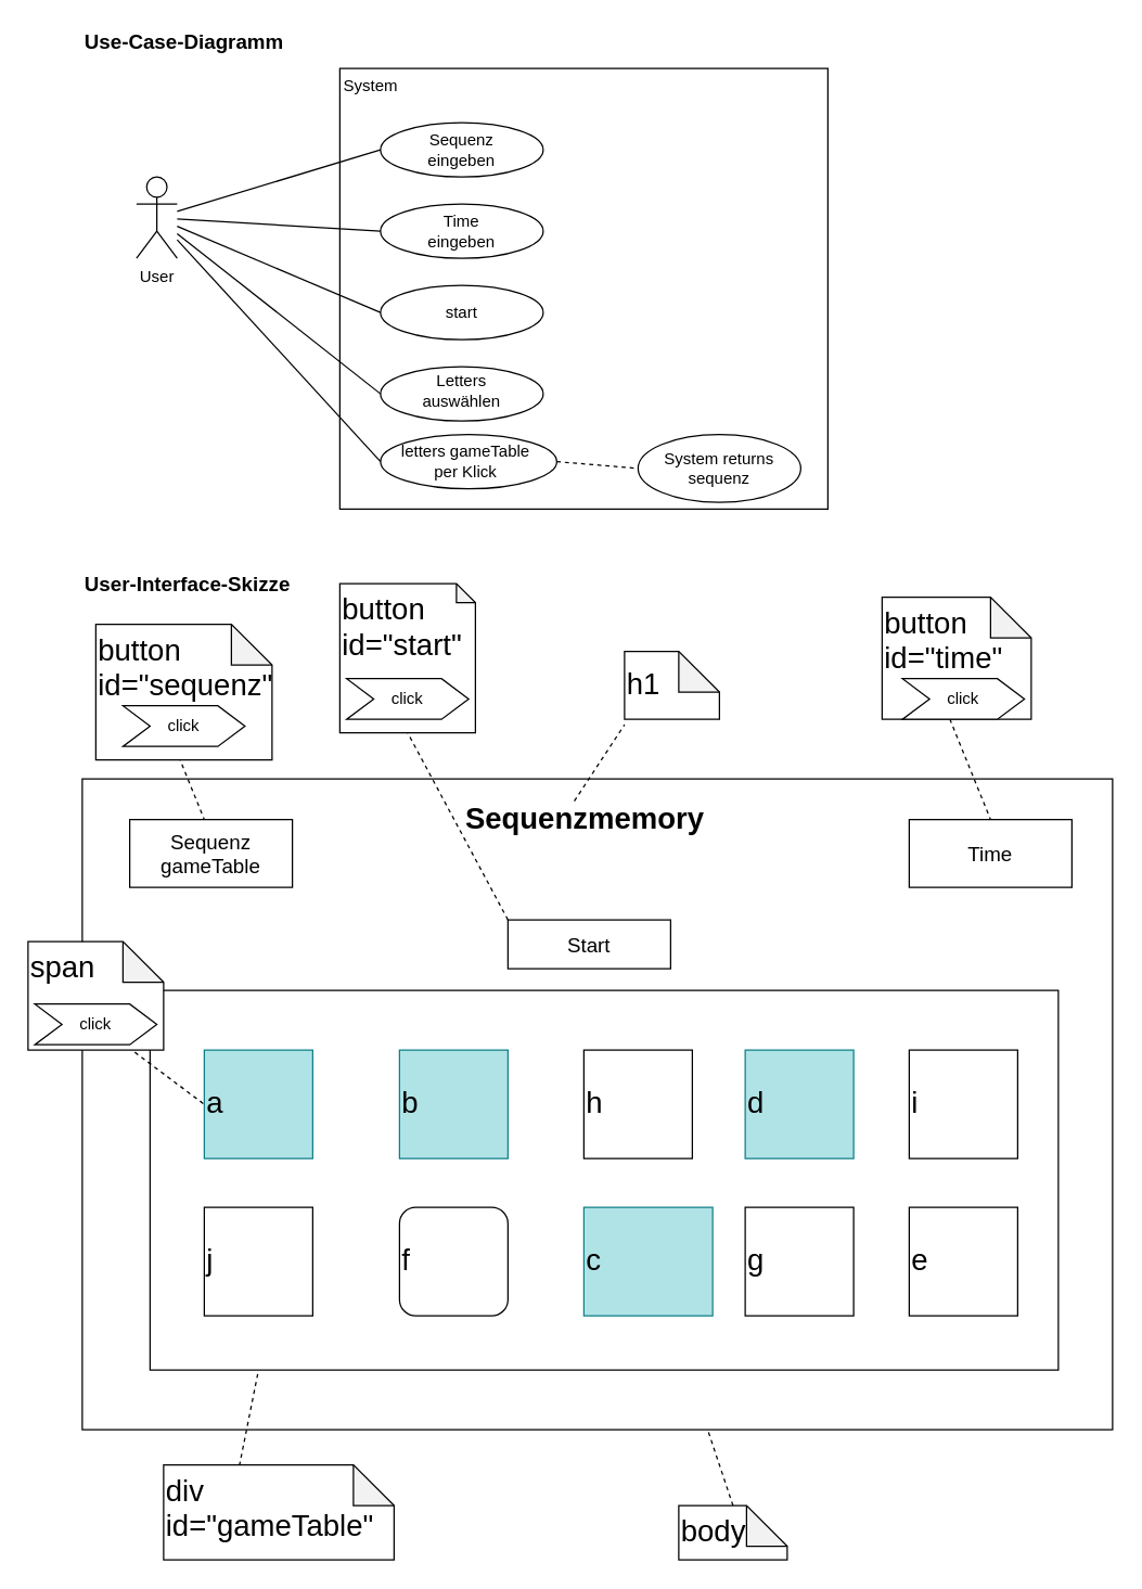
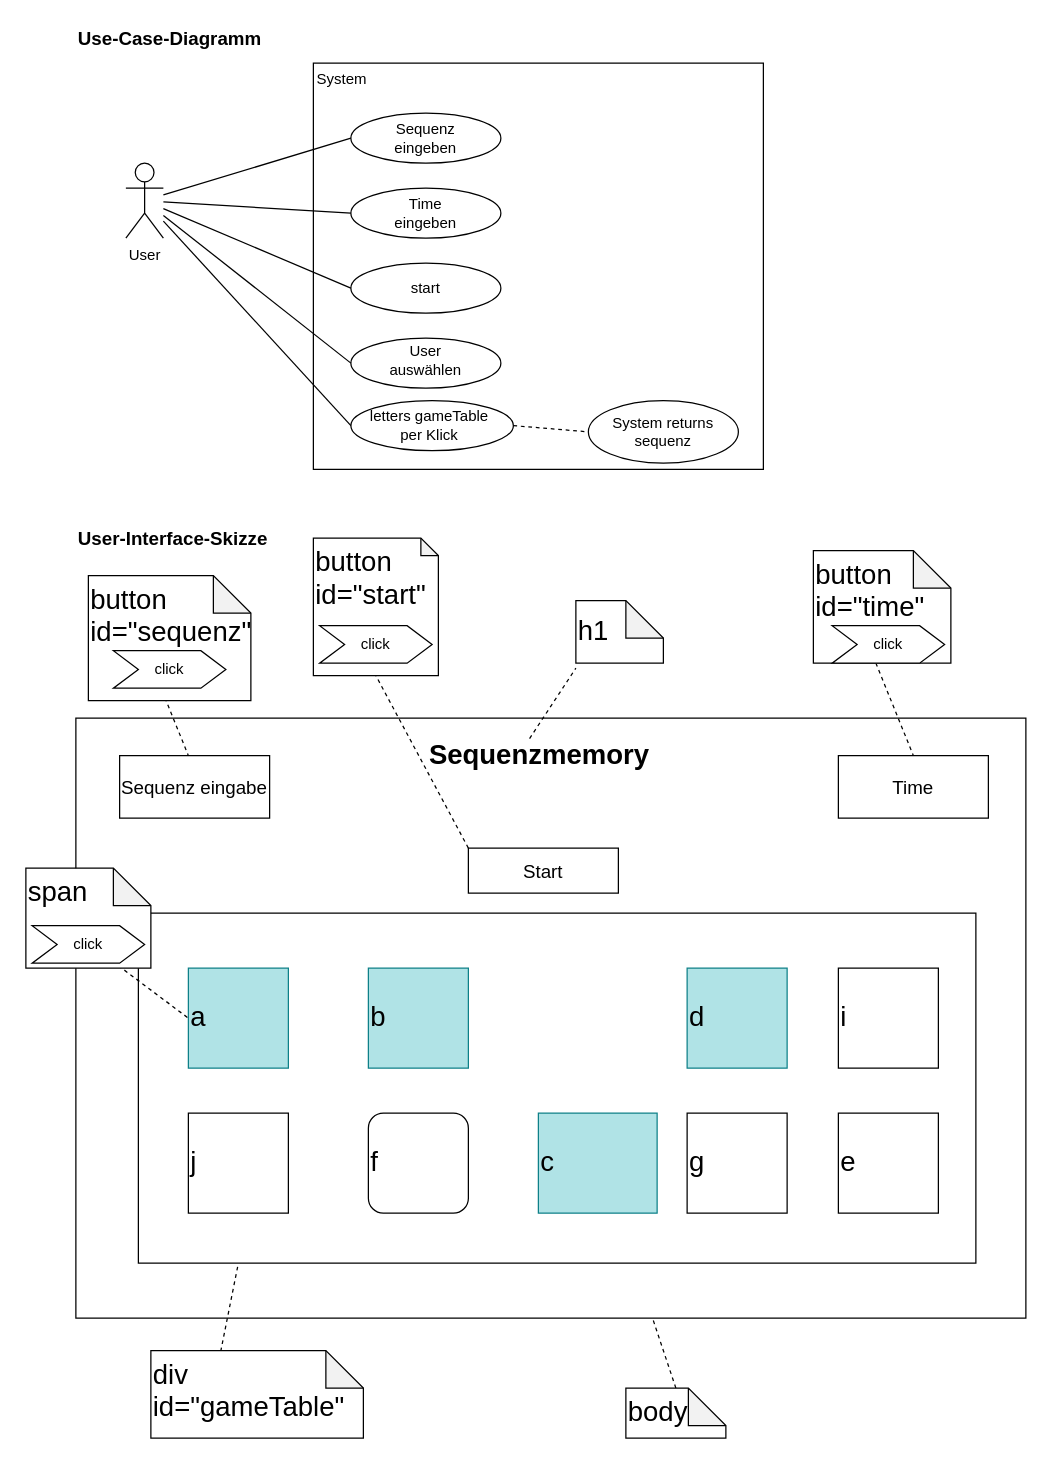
  <mxCell id="0" />
  <mxCell id="1" parent="0" />
  <mxCell id="2" value="" style="rounded=0;whiteSpace=wrap;html=1;shadow=0;fontSize=15;align=left;" parent="1" vertex="1"><mxGeometry x="60" y="574" width="760" height="480" as="geometry" /></mxCell>
  <mxCell id="3" value="" style="rounded=0;whiteSpace=wrap;html=1;shadow=0;fontSize=12;fontColor=#000000;align=left;" parent="1" vertex="1"><mxGeometry x="110" y="730" width="670" height="280" as="geometry" /></mxCell>
  <mxCell id="4" value="" style="rounded=0;whiteSpace=wrap;html=1;shadow=0;" parent="1" vertex="1"><mxGeometry x="250" y="50" width="360" height="325" as="geometry" /></mxCell>
  <mxCell id="5" value="User" style="shape=umlActor;verticalLabelPosition=bottom;labelBackgroundColor=#ffffff;verticalAlign=top;html=1;outlineConnect=0;fontStyle=0" parent="1" vertex="1"><mxGeometry x="100" y="130" width="30" height="60" as="geometry" /></mxCell>
  <mxCell id="6" value="System" style="text;html=1;strokeColor=none;fillColor=none;align=center;verticalAlign=middle;whiteSpace=wrap;rounded=0;" parent="1" vertex="1"><mxGeometry x="253" y="53" width="40" height="20" as="geometry" /></mxCell>
  <mxCell id="7" value="" style="ellipse;whiteSpace=wrap;html=1;" parent="1" vertex="1"><mxGeometry x="280" y="90" width="120" height="40" as="geometry" /></mxCell>
  <mxCell id="8" value="Sequenz eingeben" style="text;html=1;strokeColor=none;fillColor=none;align=center;verticalAlign=middle;whiteSpace=wrap;rounded=0;" parent="1" vertex="1"><mxGeometry x="300" y="95" width="80" height="30" as="geometry" /></mxCell>
  <mxCell id="9" value="" style="ellipse;whiteSpace=wrap;html=1;" parent="1" vertex="1"><mxGeometry x="280" y="150" width="120" height="40" as="geometry" /></mxCell>
  <mxCell id="10" value="Time eingeben" style="text;html=1;strokeColor=none;fillColor=none;align=center;verticalAlign=middle;whiteSpace=wrap;rounded=0;" parent="1" vertex="1"><mxGeometry x="300" y="155" width="80" height="30" as="geometry" /></mxCell>
  <mxCell id="11" value="" style="ellipse;whiteSpace=wrap;html=1;" parent="1" vertex="1"><mxGeometry x="280" y="210" width="120" height="40" as="geometry" /></mxCell>
  <mxCell id="12" value="start" style="text;html=1;strokeColor=none;fillColor=none;align=center;verticalAlign=middle;whiteSpace=wrap;rounded=0;" parent="1" vertex="1"><mxGeometry x="300" y="215" width="80" height="30" as="geometry" /></mxCell>
  <mxCell id="13" value="" style="ellipse;whiteSpace=wrap;html=1;" parent="1" vertex="1"><mxGeometry x="280" y="270" width="120" height="40" as="geometry" /></mxCell>
- <mxCell id="14" value="Letters auswählen" style="text;html=1;strokeColor=none;fillColor=none;align=center;verticalAlign=middle;whiteSpace=wrap;rounded=0;" parent="1" vertex="1"><mxGeometry x="300" y="275" width="80" height="25" as="geometry" /></mxCell>
+ <mxCell id="14" value="User auswählen" style="text;html=1;strokeColor=none;fillColor=none;align=center;verticalAlign=middle;whiteSpace=wrap;rounded=0;" parent="1" vertex="1"><mxGeometry x="300" y="275" width="80" height="25" as="geometry" /></mxCell>
  <mxCell id="15" value="" style="ellipse;whiteSpace=wrap;html=1;" parent="1" vertex="1"><mxGeometry x="280" y="320" width="130" height="40" as="geometry" /></mxCell>
  <mxCell id="16" value="letters gameTable per Klick" style="text;html=1;strokeColor=none;fillColor=none;align=center;verticalAlign=middle;whiteSpace=wrap;rounded=0;fontSize=12;" parent="1" vertex="1"><mxGeometry x="293" y="327.5" width="100" height="25" as="geometry" /></mxCell>
  <mxCell id="17" value="" style="endArrow=none;html=1;fontSize=12;" parent="1" source="5" edge="1"><mxGeometry width="50" height="50" relative="1" as="geometry"><mxPoint x="230" y="160" as="sourcePoint" /><mxPoint x="280" y="110" as="targetPoint" /></mxGeometry></mxCell>
  <mxCell id="18" value="" style="endArrow=none;html=1;fontSize=12;" parent="1" source="5" edge="1"><mxGeometry width="50" height="50" relative="1" as="geometry"><mxPoint x="230" y="220" as="sourcePoint" /><mxPoint x="280" y="170" as="targetPoint" /></mxGeometry></mxCell>
  <mxCell id="19" value="" style="endArrow=none;html=1;fontSize=12;" parent="1" source="5" edge="1"><mxGeometry width="50" height="50" relative="1" as="geometry"><mxPoint x="230" y="280" as="sourcePoint" /><mxPoint x="280" y="230" as="targetPoint" /></mxGeometry></mxCell>
  <mxCell id="20" value="" style="endArrow=none;html=1;fontSize=12;" parent="1" source="5" edge="1"><mxGeometry width="50" height="50" relative="1" as="geometry"><mxPoint x="230" y="340" as="sourcePoint" /><mxPoint x="280" y="290" as="targetPoint" /></mxGeometry></mxCell>
  <mxCell id="21" value="" style="endArrow=none;html=1;fontSize=12;" parent="1" source="5" edge="1"><mxGeometry width="50" height="50" relative="1" as="geometry"><mxPoint x="230" y="390" as="sourcePoint" /><mxPoint x="280" y="340" as="targetPoint" /></mxGeometry></mxCell>
  <mxCell id="22" value="Use-Case-Diagramm" style="text;html=1;strokeColor=none;fillColor=none;align=left;verticalAlign=middle;whiteSpace=wrap;rounded=0;shadow=0;fontSize=15;fontStyle=1" parent="1" vertex="1"><mxGeometry x="60" y="20" width="260" height="20" as="geometry" /></mxCell>
  <mxCell id="23" style="edgeStyle=orthogonalEdgeStyle;rounded=0;orthogonalLoop=1;jettySize=auto;html=1;exitX=0.5;exitY=1;exitDx=0;exitDy=0;fontSize=12;" parent="1" source="22" target="22" edge="1"><mxGeometry relative="1" as="geometry" /></mxCell>
  <mxCell id="24" value="User-Interface-Skizze" style="text;html=1;strokeColor=none;fillColor=none;align=left;verticalAlign=middle;whiteSpace=wrap;rounded=0;shadow=0;fontSize=15;fontStyle=1" parent="1" vertex="1"><mxGeometry x="60" y="420" width="260" height="20" as="geometry" /></mxCell>
  <mxCell id="25" value="Time" style="rounded=0;whiteSpace=wrap;html=1;shadow=0;fontSize=15;align=center;" parent="1" vertex="1"><mxGeometry x="670" y="604" width="120" height="50" as="geometry" /></mxCell>
  <mxCell id="26" value="Start" style="rounded=0;whiteSpace=wrap;html=1;shadow=0;fontSize=15;align=center;" parent="1" vertex="1"><mxGeometry x="374" y="678" width="120" height="36" as="geometry" /></mxCell>
  <mxCell id="27" value="&lt;b style=&quot;font-size: 22px;&quot;&gt;Sequenzmemory&lt;/b&gt;&amp;nbsp;" style="text;html=1;strokeColor=none;fillColor=none;align=center;verticalAlign=middle;whiteSpace=wrap;rounded=0;shadow=0;fontSize=22;horizontal=1;fontColor=#000000;" parent="1" vertex="1"><mxGeometry x="319" y="594" width="230" height="20" as="geometry" /></mxCell>
  <mxCell id="28" value="" style="endArrow=none;dashed=1;html=1;fontSize=22;fontColor=#000000;exitX=0.452;exitY=-0.183;exitDx=0;exitDy=0;exitPerimeter=0;" parent="1" source="27" edge="1"><mxGeometry width="50" height="50" relative="1" as="geometry"><mxPoint x="330" y="584" as="sourcePoint" /><mxPoint x="460" y="534" as="targetPoint" /></mxGeometry></mxCell>
  <mxCell id="29" value="h1" style="shape=note;whiteSpace=wrap;html=1;backgroundOutline=1;darkOpacity=0.05;shadow=0;fontSize=22;fontColor=#000000;align=left;" parent="1" vertex="1"><mxGeometry x="460" y="480" width="70" height="50" as="geometry" /></mxCell>
  <mxCell id="30" value="" style="endArrow=none;dashed=1;html=1;fontSize=22;fontColor=#000000;exitX=0;exitY=0;exitDx=0;exitDy=0;entryX=0.5;entryY=1;entryDx=0;entryDy=0;entryPerimeter=0;" parent="1" source="26" edge="1" target="31"><mxGeometry width="50" height="50" relative="1" as="geometry"><mxPoint x="340" y="680" as="sourcePoint" /><mxPoint x="210" y="560" as="targetPoint" /></mxGeometry></mxCell>
  <mxCell id="31" value="button&lt;br&gt;id=&quot;start&quot;" style="shape=note;whiteSpace=wrap;html=1;backgroundOutline=1;darkOpacity=0.05;shadow=0;fontSize=22;fontColor=#000000;align=left;verticalAlign=top;size=14;" parent="1" vertex="1"><mxGeometry x="250" y="430" width="100" height="110" as="geometry" /></mxCell>
  <mxCell id="32" value="" style="endArrow=none;dashed=1;html=1;fontSize=22;fontColor=#000000;entryX=0.5;entryY=0;entryDx=0;entryDy=0;" parent="1" target="25" edge="1"><mxGeometry width="50" height="50" relative="1" as="geometry"><mxPoint x="700" y="530" as="sourcePoint" /><mxPoint x="520" y="630" as="targetPoint" /></mxGeometry></mxCell>
  <mxCell id="33" value="button&lt;br&gt;id=&quot;time&quot;" style="shape=note;whiteSpace=wrap;html=1;backgroundOutline=1;darkOpacity=0.05;shadow=0;fontSize=22;fontColor=#000000;align=left;verticalAlign=top;" parent="1" vertex="1"><mxGeometry x="650" y="440" width="110" height="90" as="geometry" /></mxCell>
  <mxCell id="34" value="a" style="whiteSpace=wrap;html=1;aspect=fixed;shadow=0;fontSize=22;align=left;labelBackgroundColor=none;labelBorderColor=none;fillColor=#b0e3e6;strokeColor=#0e8088;" parent="1" vertex="1"><mxGeometry x="150" y="774" width="80" height="80" as="geometry" /></mxCell>
  <mxCell id="35" value="b" style="whiteSpace=wrap;html=1;aspect=fixed;shadow=0;fontSize=22;align=left;fillColor=#b0e3e6;strokeColor=#0e8088;" parent="1" vertex="1"><mxGeometry x="294" y="774" width="80" height="80" as="geometry" /></mxCell>
- <mxCell id="36" value="h" style="whiteSpace=wrap;html=1;aspect=fixed;shadow=0;fontSize=22;fontColor=#000000;align=left;" parent="1" vertex="1"><mxGeometry x="430" y="774" width="80" height="80" as="geometry" /></mxCell>
  <mxCell id="37" value="d" style="whiteSpace=wrap;html=1;aspect=fixed;shadow=0;fontSize=22;align=left;labelBackgroundColor=none;fillColor=#b0e3e6;strokeColor=#0e8088;" parent="1" vertex="1"><mxGeometry x="549" y="774" width="80" height="80" as="geometry" /></mxCell>
  <mxCell id="38" value="i" style="whiteSpace=wrap;html=1;aspect=fixed;shadow=0;fontSize=22;fontColor=#000000;align=left;" parent="1" vertex="1"><mxGeometry x="670" y="774" width="80" height="80" as="geometry" /></mxCell>
  <mxCell id="39" value="j" style="whiteSpace=wrap;html=1;aspect=fixed;shadow=0;fontSize=22;fontColor=#000000;align=left;" parent="1" vertex="1"><mxGeometry x="150" y="890" width="80" height="80" as="geometry" /></mxCell>
  <mxCell id="40" value="f" style="whiteSpace=wrap;html=1;aspect=fixed;shadow=0;fontSize=22;fontColor=#000000;align=left;rounded=1;" parent="1" vertex="1"><mxGeometry x="294" y="890" width="80" height="80" as="geometry" /></mxCell>
  <mxCell id="41" value="c" style="whiteSpace=wrap;html=1;aspect=fixed;shadow=0;fontSize=22;align=left;fillColor=#b0e3e6;strokeColor=#0e8088;" parent="1" vertex="1"><mxGeometry x="430" y="890" width="95" height="80" as="geometry" /></mxCell>
  <mxCell id="42" value="g" style="whiteSpace=wrap;html=1;aspect=fixed;shadow=0;fontSize=22;fontColor=#000000;align=left;" parent="1" vertex="1"><mxGeometry x="549" y="890" width="80" height="80" as="geometry" /></mxCell>
  <mxCell id="43" value="e" style="whiteSpace=wrap;html=1;aspect=fixed;shadow=0;fontSize=22;fontColor=#000000;align=left;" parent="1" vertex="1"><mxGeometry x="670" y="890" width="80" height="80" as="geometry" /></mxCell>
  <mxCell id="44" value="&lt;span&gt;System returns sequenz&lt;/span&gt;" style="ellipse;whiteSpace=wrap;html=1;shadow=0;fontSize=12;fontColor=#000000;align=center;" parent="1" vertex="1"><mxGeometry x="470" y="320" width="120" height="50" as="geometry" /></mxCell>
  <mxCell id="45" value="" style="endArrow=none;dashed=1;html=1;fontSize=12;fontColor=#000000;exitX=1;exitY=0.5;exitDx=0;exitDy=0;entryX=0;entryY=0.5;entryDx=0;entryDy=0;" parent="1" source="15" target="44" edge="1"><mxGeometry width="50" height="50" relative="1" as="geometry"><mxPoint x="510" y="360" as="sourcePoint" /><mxPoint x="560" y="310" as="targetPoint" /></mxGeometry></mxCell>
  <mxCell id="46" value="" style="endArrow=none;dashed=1;html=1;fontSize=12;fontColor=#000000;" parent="1" edge="1"><mxGeometry width="50" height="50" relative="1" as="geometry"><mxPoint x="170" y="1110" as="sourcePoint" /><mxPoint x="190" y="1010" as="targetPoint" /></mxGeometry></mxCell>
  <mxCell id="47" value="div&lt;br&gt;id=&quot;gameTable&quot;" style="shape=note;whiteSpace=wrap;html=1;backgroundOutline=1;darkOpacity=0.05;shadow=0;fontSize=22;fontColor=#000000;align=left;verticalAlign=top;" parent="1" vertex="1"><mxGeometry x="120" y="1080" width="170" height="70" as="geometry" /></mxCell>
- <mxCell id="48" value="Sequenz gameTable" style="rounded=0;whiteSpace=wrap;html=1;shadow=0;fontSize=15;align=center;" parent="1" vertex="1"><mxGeometry x="95" y="604" width="120" height="50" as="geometry" /></mxCell>
+ <mxCell id="48" value="Sequenz eingabe" style="rounded=0;whiteSpace=wrap;html=1;shadow=0;fontSize=15;align=center;" parent="1" vertex="1"><mxGeometry x="95" y="604" width="120" height="50" as="geometry" /></mxCell>
  <mxCell id="49" value="" style="endArrow=none;dashed=1;html=1;fontSize=22;fontColor=#000000;entryX=0.5;entryY=0;entryDx=0;entryDy=0;" parent="1" edge="1"><mxGeometry width="50" height="50" relative="1" as="geometry"><mxPoint x="120" y="530" as="sourcePoint" /><mxPoint x="150" y="604" as="targetPoint" /></mxGeometry></mxCell>
  <mxCell id="50" value="button&lt;br&gt;id=&quot;sequenz&quot;" style="shape=note;whiteSpace=wrap;html=1;backgroundOutline=1;darkOpacity=0.05;shadow=0;fontSize=22;fontColor=#000000;align=left;verticalAlign=top;" parent="1" vertex="1"><mxGeometry x="70" y="460" width="130" height="100" as="geometry" /></mxCell>
  <mxCell id="51" value="" style="endArrow=none;dashed=1;html=1;fontSize=22;fontColor=#000000;entryX=0;entryY=0.5;entryDx=0;entryDy=0;" parent="1" target="34" edge="1"><mxGeometry width="50" height="50" relative="1" as="geometry"><mxPoint x="70" y="754" as="sourcePoint" /><mxPoint x="100" y="828" as="targetPoint" /></mxGeometry></mxCell>
  <mxCell id="52" value="span" style="shape=note;whiteSpace=wrap;html=1;backgroundOutline=1;darkOpacity=0.05;shadow=0;fontSize=22;fontColor=#000000;align=left;verticalAlign=top;" parent="1" vertex="1"><mxGeometry y="694" width="100" height="80" as="geometry" x="20" /></mxCell>
  <mxCell id="53" value="" style="endArrow=none;dashed=1;html=1;fontSize=22;fontColor=#000000;entryX=0.607;entryY=1;entryDx=0;entryDy=0;entryPerimeter=0;exitX=0.5;exitY=0;exitDx=0;exitDy=0;exitPerimeter=0;" parent="1" source="54" target="2" edge="1"><mxGeometry width="50" height="50" relative="1" as="geometry"><mxPoint x="550" y="1150" as="sourcePoint" /><mxPoint x="528.442" y="1091.5" as="targetPoint" /></mxGeometry></mxCell>
  <mxCell id="54" value="body" style="shape=note;whiteSpace=wrap;html=1;backgroundOutline=1;darkOpacity=0.05;shadow=0;fontSize=22;fontColor=#000000;align=left;" parent="1" vertex="1"><mxGeometry x="500" y="1110" width="80" height="40" as="geometry" /></mxCell>
  <mxCell id="55" value="click" style="shape=step;perimeter=stepPerimeter;whiteSpace=wrap;html=1;fixedSize=1;" vertex="1" parent="1"><mxGeometry x="25" y="740" width="90" height="30" as="geometry" /></mxCell>
  <mxCell id="56" value="click" style="shape=step;perimeter=stepPerimeter;whiteSpace=wrap;html=1;fixedSize=1;" vertex="1" parent="1"><mxGeometry x="255" y="500" width="90" height="30" as="geometry" /></mxCell>
  <mxCell id="57" value="click" style="shape=step;perimeter=stepPerimeter;whiteSpace=wrap;html=1;fixedSize=1;" vertex="1" parent="1"><mxGeometry x="665" y="500" width="90" height="30" as="geometry" /></mxCell>
  <mxCell id="58" value="click" style="shape=step;perimeter=stepPerimeter;whiteSpace=wrap;html=1;fixedSize=1;" vertex="1" parent="1"><mxGeometry x="90" y="520" width="90" height="30" as="geometry" /></mxCell>
